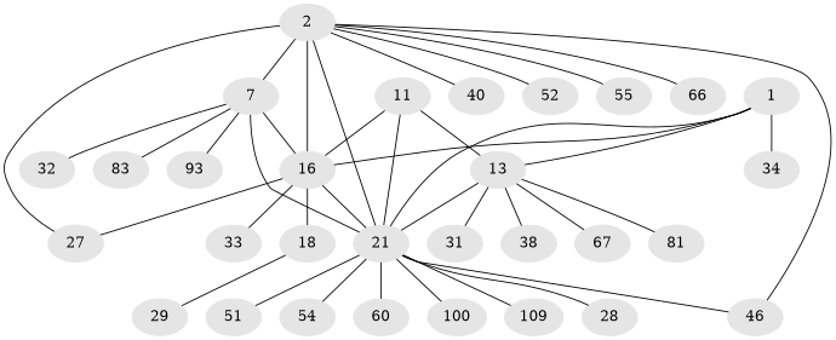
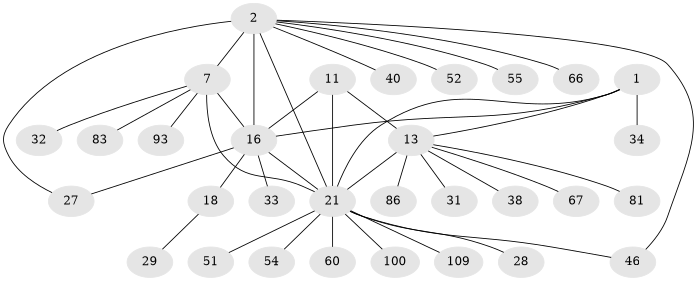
  graph {
    node [color=gray90 style=filled]
    1 [super="+53+64"]
    13 [super="+14+26+73"]
    16 [super="+17+92+76"]
    21 [super="+25+103+24+23+49+22"]
    34
    2 [super="+3+4"]
    7 [super="+9+50"]
    27 [super="+30+47+106+43"]
    40 [super="+58"]
    46
    52 [super="+61+74+79"]
    55
    66
    31
    38
    67
    81
+   86
    18 [super="+20+101+99+78+89"]
    33
    28
    51
    54
    60
    100
    109
    32 [super="+56"]
    83
    93
    11 [super="+15"]
    29
    1 -- 13
    1 -- 16
    1 -- 21
    1 -- 34
    13 -- 21
    13 -- 31
    13 -- 38
    13 -- 67
    13 -- 81
+   13 -- 86
    16 -- 21
    16 -- 27
    16 -- 18 [weight=6]
    16 -- 33
    21 -- 46
    21 -- 28
    21 -- 51
    21 -- 54
    21 -- 60
    21 -- 100
    21 -- 109
    2 -- 16 [weight=2]
    2 -- 21 [weight=2]
    2 -- 7 [weight=6]
    2 -- 27
    2 -- 40
    2 -- 46
    2 -- 52
    2 -- 55
    2 -- 66
    7 -- 16
    7 -- 21 [weight=2]
    7 -- 32
    7 -- 83
    7 -- 93
    18 -- 29
    11 -- 13 [weight=4]
    11 -- 16
    11 -- 21
  }
